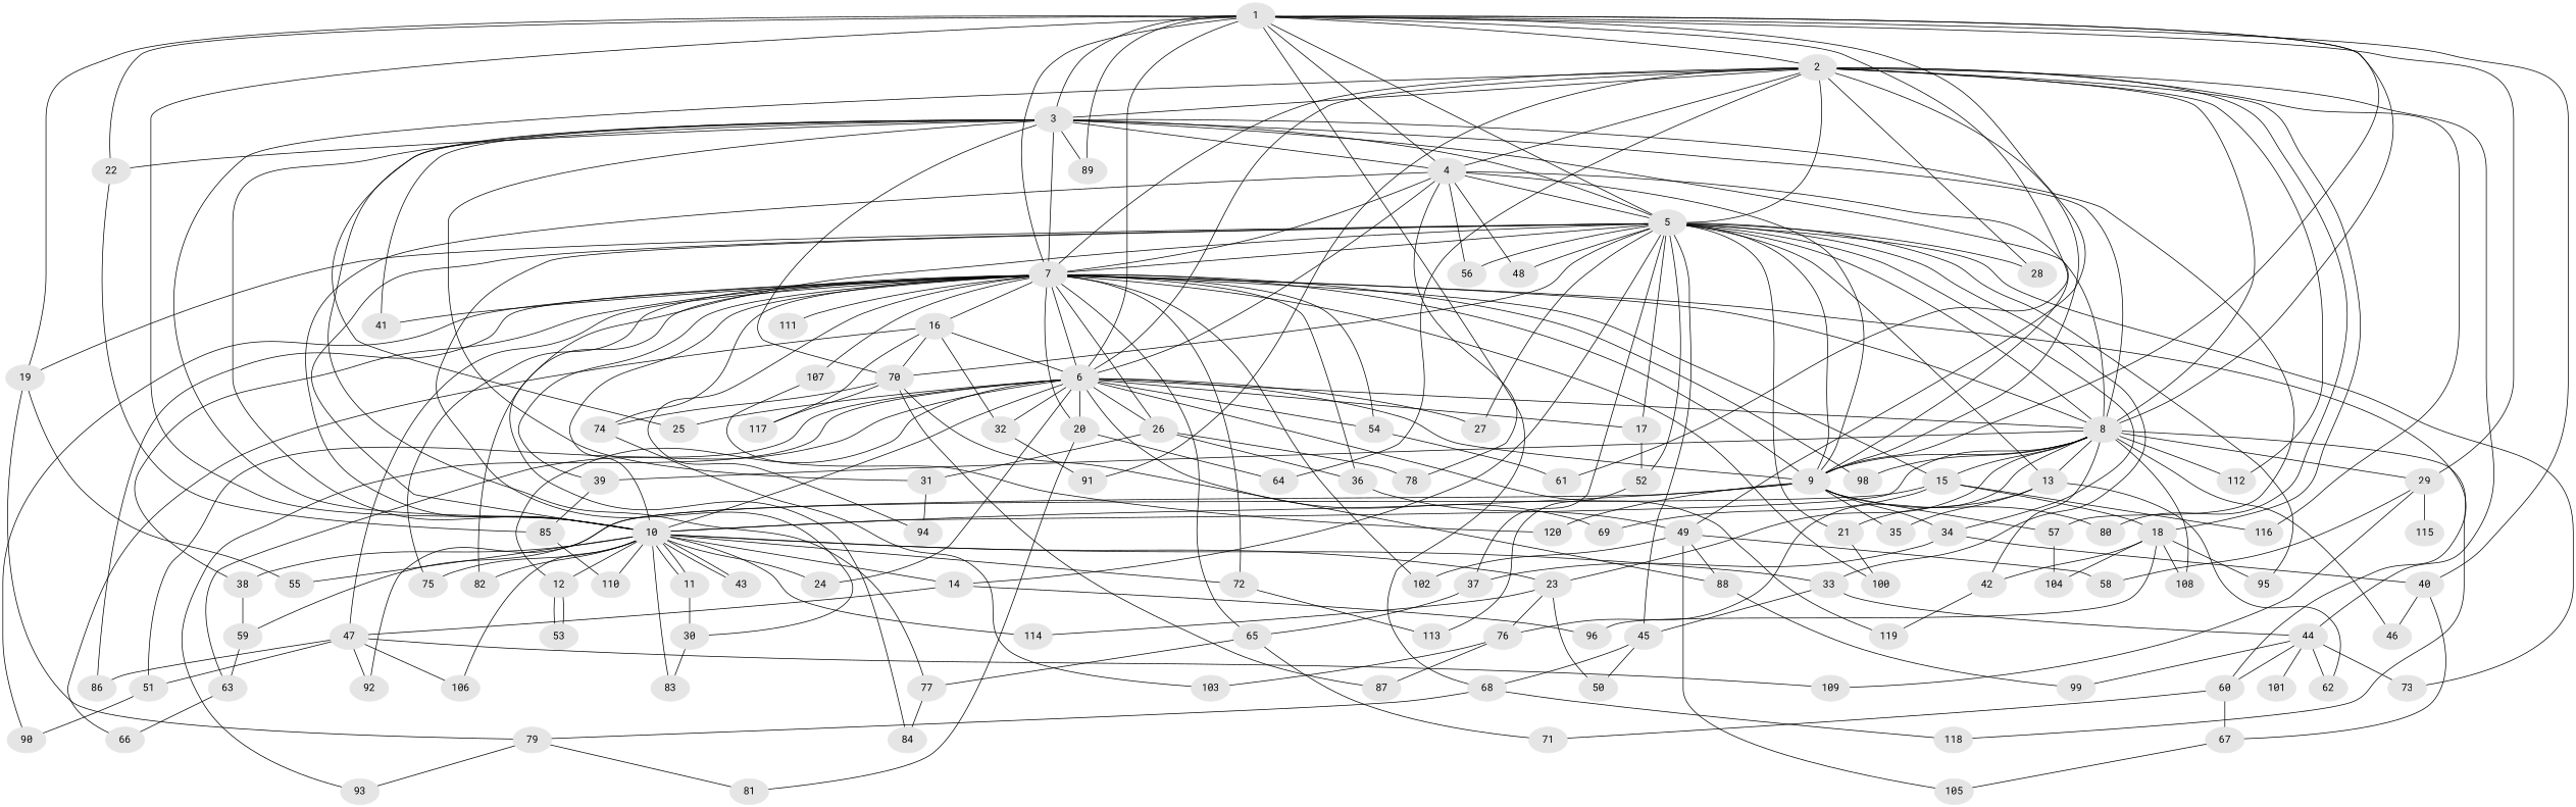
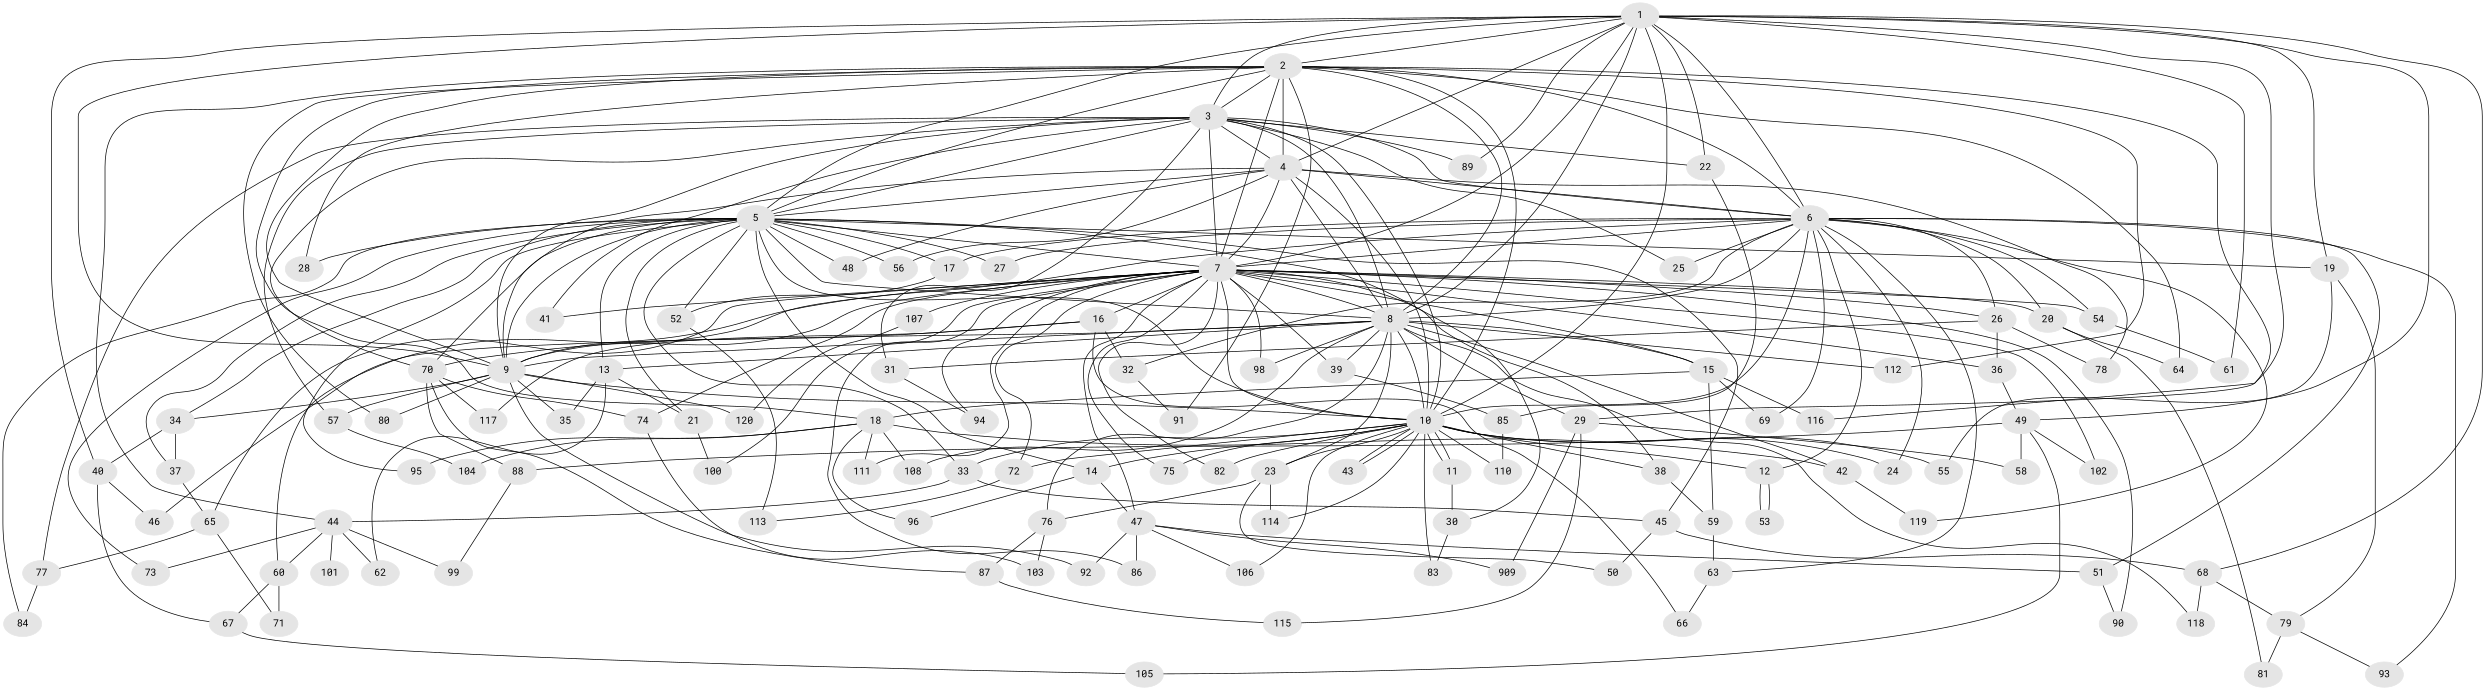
  graph {
    fontname="Roboto Mono"
    node [color=gray90 fontname="Roboto Mono" style=filled]
    edge [fontname="Roboto Mono"]
    1
    2
    3
    4
    5
    6
    7
    8
    9
    10
    19
    22
    29
    40
    49
    61
    68
    89
    18
    28
    44
    64
    80
    91
    112
    116
    25
    31
    41
    57
    77
    70
    48
    56
    78
    13
    14
    17
    21
    27
    30
    33
    34
    37
    45
    52
    73
    84
    95
    12
    20
    24
    26
    32
    51
    54
    63
    69
    93
    119
    16
    15
    36
    38
    39
    47
    60
    65
    72
    74
    75
    82
    86
    90
    94
    98
    100
    102
    107
    111
    23
    42
    46
    76
    108
    118
    35
    92
    120
    11
    43
    55
    83
    106
    110
    114
    79
    85
    58
-   109
+   109 [label=909]
    115
    67
    88
    105
    96
    104
    101
    62
    99
    66
    117
    50
    113
    87
    53
    81
    59
    71
    103
    1 -- 2
    1 -- 3
    1 -- 4
    1 -- 5
    1 -- 6
    1 -- 7
    1 -- 8
    1 -- 9
    1 -- 10
    1 -- 19
    1 -- 22
    1 -- 29
    1 -- 40
    1 -- 49
    1 -- 61
    1 -- 68
    1 -- 89
    2 -- 3
    2 -- 4
    2 -- 5
    2 -- 6
    2 -- 7
    2 -- 8
    2 -- 9
    2 -- 10
    2 -- 18
    2 -- 28
    2 -- 44
    2 -- 64
    2 -- 80
    2 -- 91
    2 -- 112
    2 -- 116
    3 -- 4
    3 -- 5
-   16 -- 6
+   3 -- 6
    3 -- 7
    3 -- 8
    3 -- 9
    3 -- 10
    3 -- 22
    3 -- 89
    3 -- 25
    3 -- 31
    3 -- 41
    3 -- 57
    3 -- 77
    3 -- 70
    4 -- 5
    4 -- 6
    4 -- 7
    4 -- 8
    4 -- 9
    4 -- 10
    4 -- 48
    4 -- 56
    4 -- 78
    5 -- 7
    5 -- 8
    5 -- 9
    5 -- 10
    5 -- 19
    5 -- 28
    5 -- 70
    5 -- 48
    5 -- 56
    5 -- 13
    5 -- 14
    5 -- 17
    5 -- 21
    5 -- 27
    5 -- 30
    5 -- 33
    5 -- 34
    5 -- 37
    5 -- 45
    5 -- 52
    5 -- 73
    5 -- 84
    5 -- 95
    6 -- 7
    6 -- 8
    6 -- 9
    6 -- 10
    6 -- 25
    6 -- 17
    6 -- 27
    6 -- 12
    6 -- 20
    6 -- 24
    6 -- 26
    6 -- 32
    6 -- 51
    6 -- 54
    6 -- 63
    6 -- 69
    6 -- 93
    6 -- 119
    7 -- 8
    7 -- 9
    7 -- 10
    7 -- 41
    7 -- 20
    7 -- 26
    7 -- 54
    7 -- 16
    7 -- 15
    7 -- 36
    7 -- 38
    7 -- 39
    7 -- 47
    7 -- 60
    7 -- 65
    7 -- 72
    7 -- 74
    7 -- 75
    7 -- 82
    7 -- 86
    7 -- 90
    7 -- 94
    7 -- 98
    7 -- 100
    7 -- 102
    7 -- 107
    7 -- 111
    8 -- 9
    8 -- 10
    8 -- 29
    8 -- 112
    8 -- 13
    8 -- 15
    8 -- 39
    8 -- 98
    8 -- 23
    8 -- 42
    8 -- 46
    8 -- 76
    8 -- 108
    8 -- 118
    9 -- 10
    9 -- 80
    9 -- 57
    9 -- 34
    9 -- 35
    9 -- 92
    9 -- 120
    10 -- 14
    10 -- 33
    10 -- 12
    10 -- 24
    10 -- 38
    10 -- 72
    10 -- 75
    10 -- 82
    10 -- 23
    10 -- 11
    10 -- 11
    10 -- 43
    10 -- 43
    10 -- 55
    10 -- 83
    10 -- 106
    10 -- 110
    10 -- 114
    19 -- 55
    19 -- 79
    22 -- 85
    29 -- 58
    29 -- 109
    29 -- 115
    40 -- 46
    40 -- 67
    49 -- 102
    49 -- 58
    49 -- 88
    49 -- 105
    68 -- 118
    68 -- 79
    18 -- 95
+   18 -- 111
    18 -- 42
    18 -- 108
    18 -- 96
    18 -- 104
    44 -- 73
    44 -- 60
    44 -- 101
    44 -- 62
    44 -- 99
    31 -- 94
    57 -- 104
    77 -- 84
    70 -- 74
    70 -- 88
    70 -- 117
    70 -- 87
    13 -- 21
    13 -- 35
    13 -- 62
    14 -- 47
    14 -- 96
    17 -- 52
    21 -- 100
    30 -- 83
    33 -- 44
    33 -- 45
    34 -- 40
    34 -- 37
    37 -- 65
    45 -- 68
    45 -- 50
    52 -- 113
    12 -- 53
    12 -- 53
    20 -- 64
    20 -- 81
    26 -- 31
    26 -- 78
    26 -- 36
    32 -- 91
    51 -- 90
    54 -- 61
    63 -- 66
    16 -- 70
    16 -- 32
    16 -- 66
    16 -- 117
    15 -- 18
    15 -- 116
    15 -- 69
    15 -- 59
    36 -- 49
    38 -- 59
    39 -- 85
    47 -- 51
    47 -- 86
    47 -- 92
    47 -- 106
    47 -- 109
    60 -- 67
    60 -- 71
    65 -- 77
    65 -- 71
    72 -- 113
    74 -- 103
    107 -- 120
    23 -- 76
    23 -- 114
    23 -- 50
    42 -- 119
    76 -- 87
    76 -- 103
    11 -- 30
    79 -- 93
    79 -- 81
    85 -- 110
    67 -- 105
    88 -- 99
+   87 -- 115
    59 -- 63
  }
